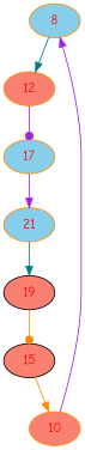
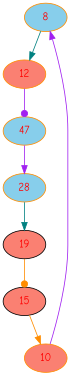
  digraph {
    fontname="Comic Neue"
    node [color=darkorange fillcolor=salmon fontcolor=red fontname="Comic Neue" style=filled]
    edge [arrowhead=normal color=purple fontname="Comic Neue"]
    8 [fillcolor=skyblue]
    12
-   17 [fillcolor=skyblue]
+   17 [fillcolor=skyblue label=47]
    10
-   21 [fillcolor=skyblue]
+   21 [fillcolor=skyblue label=28]
    15 [color=black]
    19 [color=black]
    8 -> 12 [color=teal]
    12 -> 17 [arrowhead=dot]
    17 -> 21
    10 -> 8
    21 -> 19 [color=teal]
    15 -> 10 [color=darkorange]
    19 -> 15 [arrowhead=dot color=darkorange]
  }
